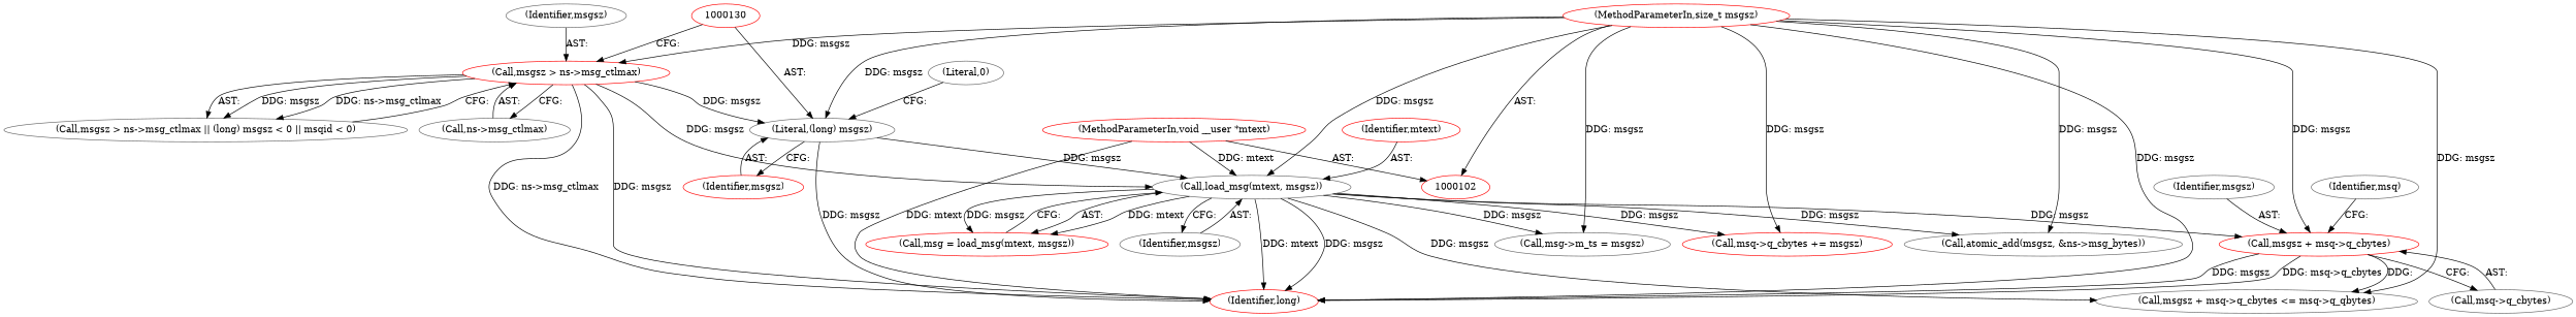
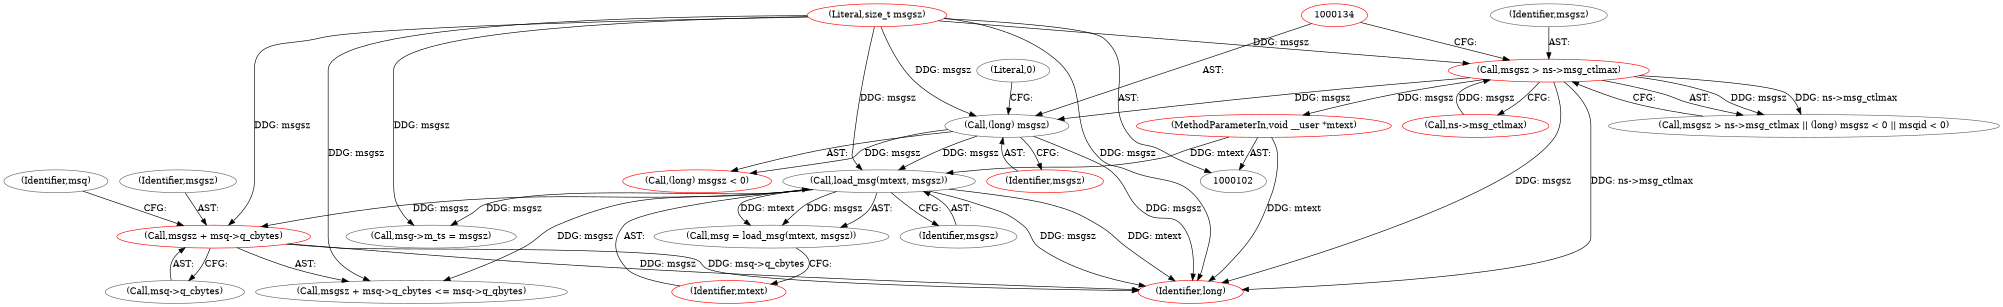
  digraph {
    node [color=gray40]
    n1 [color=red label="(Call,msgsz + msq->q_cbytes)"]
    n2 [label="(Call,msq->q_cbytes)"]
    n3 [color=red label="(Identifier,long)"]
    n4 [label="(Call,msgsz + msq->q_cbytes <= msq->q_qbytes)"]
-   n5 [color=red label="(MethodParameterIn,size_t msgsz)"]
+   n5 [color=red label="(Literal,size_t msgsz)"]
    n6 [label="(Call,load_msg(mtext, msgsz))"]
    n7 [color=red label="(Call,msgsz > ns->msg_ctlmax)"]
-   n8 [label="(Literal,(long) msgsz)"]
-   n9 [label="(Call,atomic_add(msgsz, &ns->msg_bytes))"]
-   n10 [color=red label="(Call,msq->q_cbytes += msgsz)"]
+   n8 [label="(Call,(long) msgsz)"]
    n11 [label="(Call,msg->m_ts = msgsz)"]
-   1000102 [color=red]
-   n13 [color=red label="(Call,msg = load_msg(mtext, msgsz))"]
+   1000102
+   n13 [label="(Call,msg = load_msg(mtext, msgsz))"]
    n14 [label="(Identifier,msgsz)"]
-   n15 [label="(Call,ns->msg_ctlmax)"]
+   n15 [color=red label="(Call,ns->msg_ctlmax)"]
    n16 [label="(Call,msgsz > ns->msg_ctlmax || (long) msgsz < 0 || msqid < 0)"]
+   n17 [color=red label="(Call,(long) msgsz < 0)"]
    n18 [color=red label="(Identifier,msgsz)"]
    n19 [color=red label="(MethodParameterIn,void __user *mtext)"]
    n20 [label="(Identifier,msq)"]
    n21 [label="(Identifier,msgsz)"]
    n22 [color=red label="(Identifier,mtext)"]
    n23 [label="(Literal,0)"]
    n24 [label="(Identifier,msgsz)"]
-   1000130 [color=red]
+   1000130 [color=red label=1000134]
    n1 -> n2 [label="CFG: "]
    n1 -> n3 [label="DDG: msgsz"]
    n1 -> n3 [label="DDG: msq->q_cbytes"]
-   n1 -> n4 [label="DDG: "]
+   n1 -> n4 [label="AST: "]
    n2 -> n1 [label="AST: "]
    n5 -> n1 [label="DDG: msgsz"]
    n5 -> n3 [label="DDG: msgsz"]
    n5 -> n4 [label="DDG: msgsz"]
    n5 -> n6 [label="DDG: msgsz"]
    n5 -> n7 [label="DDG: msgsz"]
    n5 -> n8 [label="DDG: msgsz"]
-   n5 -> n9 [label="DDG: msgsz"]
-   n5 -> n10 [label="DDG: msgsz"]
    n5 -> n11 [label="DDG: msgsz"]
    n5 -> 1000102 [label="AST: "]
    n6 -> n1 [label="DDG: msgsz"]
    n6 -> n3 [label="DDG: mtext"]
    n6 -> n3 [label="DDG: msgsz"]
    n6 -> n4 [label="DDG: msgsz"]
-   n6 -> n9 [label="DDG: msgsz"]
-   n6 -> n10 [label="DDG: msgsz"]
    n6 -> n11 [label="DDG: msgsz"]
    n6 -> n13 [label="AST: "]
    n6 -> n13 [label="DDG: mtext"]
    n6 -> n13 [label="DDG: msgsz"]
    n6 -> n14 [label="CFG: "]
    n7 -> n3 [label="DDG: msgsz"]
    n7 -> n3 [label="DDG: ns->msg_ctlmax"]
-   n7 -> n6 [label="DDG: msgsz"]
+   n7 -> n19 [label="DDG: msgsz"]
    n7 -> n8 [label="DDG: msgsz"]
    n7 -> n15 [label="CFG: "]
    n7 -> n16 [label="AST: "]
    n7 -> n16 [label="DDG: msgsz"]
    n7 -> n16 [label="DDG: ns->msg_ctlmax"]
    n8 -> n3 [label="DDG: msgsz"]
    n8 -> n6 [label="DDG: msgsz"]
+   n8 -> n17 [label="AST: "]
+   n8 -> n17 [label="DDG: msgsz"]
    n8 -> n18 [label="CFG: "]
-   n13 -> n6 [label="CFG: "]
+   n13 -> n22 [label="CFG: "]
    n14 -> n6 [label="AST: "]
-   n15 -> n7 [label="AST: "]
+   n15 -> n7 [label="DDG: msgsz"]
    n16 -> n7 [label="CFG: "]
    n18 -> n8 [label="AST: "]
    n19 -> n3 [label="DDG: mtext"]
    n19 -> n6 [label="DDG: mtext"]
    n19 -> 1000102 [label="AST: "]
    n20 -> n1 [label="CFG: "]
    n21 -> n1 [label="AST: "]
    n22 -> n6 [label="AST: "]
    n23 -> n8 [label="CFG: "]
    n24 -> n7 [label="AST: "]
    1000130 -> n7 [label="CFG: "]
    1000130 -> n8 [label="AST: "]
  }
